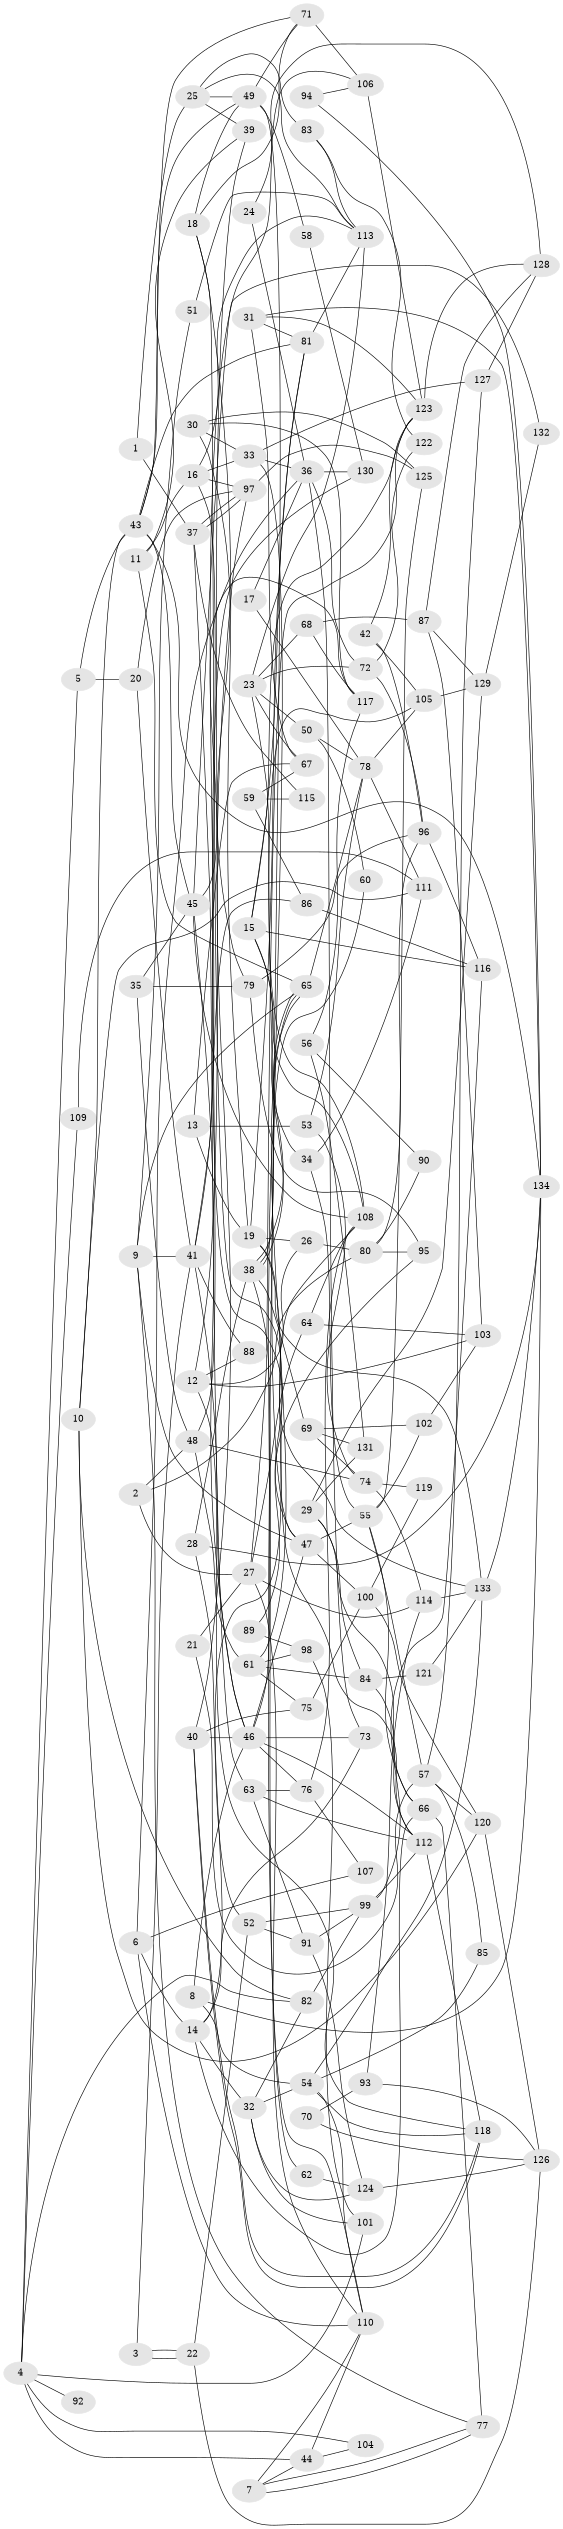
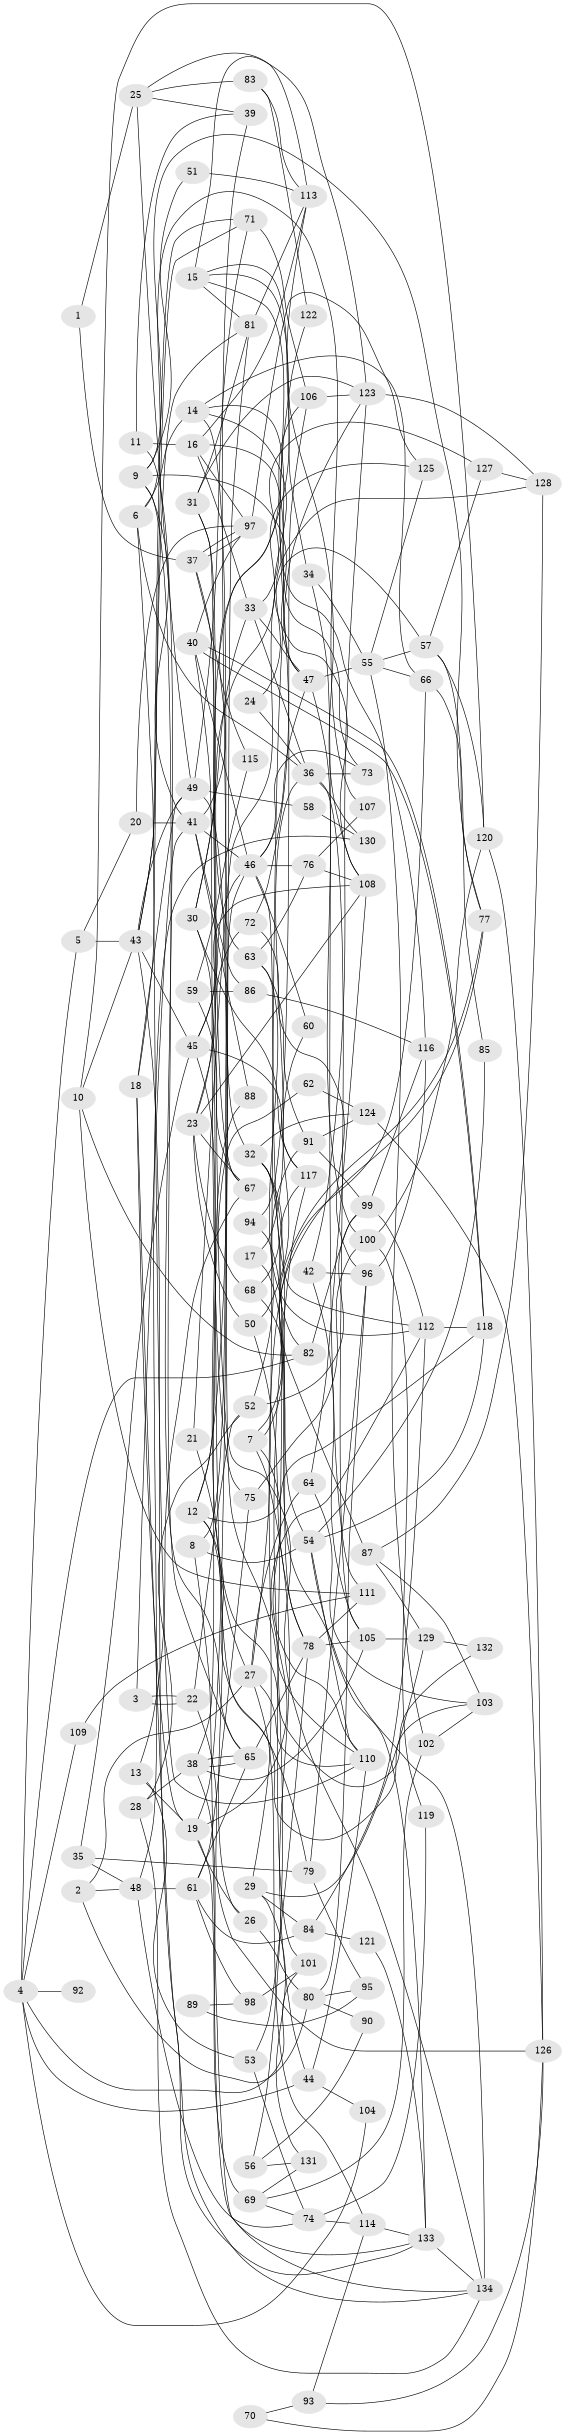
  graph {
    rankdir=LR
    node [color=gray90 style=filled]
    1
    25
    37
    39
    113
    49
    83
    97
    63
    115
    2
    27
    48
    80
    110
    123
    64
    114
    130
    61
    74
    96
    90
    95
    3
    22
    41
    52
    126
    46
    88
    86
    106
    4
    5
    44
    82
    92
    101
    104
    109
    20
    43
    99
    111
    134
    81
    71
    45
    6
    14
    36
    107
    32
    66
    73
    108
    72
    7
    77
    8
    54
    47
    112
    60
    76
    118
    133
    85
    9
    51
    65
    55
    100
    78
    10
    120
    11
    16
    33
    12
    26
    103
    13
    19
    53
    67
    124
    15
    34
    116
    128
    127
    125
    17
    105
    18
    58
    21
    57
    91
    23
    50
    68
    117
    87
    122
    24
    28
    38
    62
    69
    29
    84
    129
    131
    121
    132
    30
    79
    31
    102
    35
    40
    75
    42
    119
    98
    56
    59
    70
    93
    89
    94
    1 -- 25
    1 -- 37
    25 -- 39
    25 -- 113
    25 -- 49
    25 -- 83
    37 -- 97
    37 -- 97
    37 -- 63
    37 -- 115
    49 -- 110
    49 -- 71
    49 -- 58
    83 -- 113
    83 -- 122
    97 -- 125
    63 -- 112
    63 -- 76
    63 -- 91
    2 -- 27
    2 -- 48
    2 -- 80
    27 -- 110
    27 -- 123
    27 -- 64
    27 -- 114
    48 -- 130
    48 -- 61
    48 -- 74
    80 -- 96
    80 -- 90
    80 -- 95
    123 -- 128
    64 -- 108
    64 -- 103
    114 -- 133
    61 -- 65
    61 -- 84
    61 -- 75
    61 -- 98
    74 -- 114
    74 -- 119
    96 -- 116
    3 -- 22
    3 -- 22
    3 -- 41
    22 -- 52
    22 -- 126
    41 -- 46
    41 -- 88
    41 -- 86
    41 -- 106
    52 -- 99
    52 -- 91
    46 -- 73
    46 -- 47
    46 -- 112
    46 -- 60
    46 -- 76
    86 -- 116
    106 -- 123
    4 -- 5
    4 -- 44
    4 -- 82
    4 -- 92
    4 -- 101
    4 -- 104
    4 -- 109
    5 -- 20
    5 -- 43
    44 -- 110
    44 -- 104
    82 -- 99
    109 -- 111
    20 -- 97
    20 -- 41
    43 -- 49
    43 -- 134
    43 -- 81
    43 -- 71
    43 -- 45
    99 -- 112
    99 -- 116
    81 -- 113
    71 -- 106
    45 -- 46
    45 -- 108
    45 -- 117
    45 -- 132
    6 -- 110
    6 -- 14
    6 -- 36
    6 -- 107
    14 -- 32
    14 -- 66
    14 -- 73
    14 -- 108
    36 -- 130
    36 -- 73
-   36 -- 72
+   36 -- 105
    32 -- 82
    32 -- 101
    32 -- 54
    32 -- 124
    66 -- 77
    72 -- 96
    72 -- 122
    7 -- 110
    7 -- 44
    7 -- 77
    7 -- 77
    8 -- 46
    8 -- 134
    8 -- 54
    54 -- 110
    54 -- 118
    54 -- 133
    54 -- 85
    47 -- 55
    47 -- 100
    112 -- 118
    76 -- 107
    76 -- 108
    133 -- 134
    9 -- 41
    9 -- 77
    9 -- 47
    9 -- 51
    9 -- 65
    51 -- 113
    65 -- 78
    55 -- 66
    55 -- 125
    55 -- 57
    55 -- 102
    100 -- 120
    100 -- 119
    78 -- 111
    78 -- 105
    10 -- 82
    10 -- 43
    10 -- 111
    10 -- 120
    120 -- 126
    11 -- 39
    11 -- 65
    11 -- 16
    16 -- 113
    16 -- 97
    16 -- 47
    16 -- 33
    33 -- 36
    33 -- 47
    33 -- 127
    12 -- 39
    12 -- 88
    12 -- 118
    12 -- 26
    12 -- 103
    26 -- 80
    13 -- 19
    13 -- 53
    13 -- 67
    19 -- 81
    19 -- 112
    19 -- 133
    19 -- 26
    53 -- 74
    53 -- 78
    124 -- 126
    15 -- 123
    15 -- 81
    15 -- 108
    15 -- 34
    15 -- 116
    34 -- 111
    34 -- 55
    127 -- 128
    17 -- 36
    17 -- 78
    105 -- 129
    18 -- 49
    18 -- 71
    18 -- 133
    18 -- 19
    58 -- 130
    21 -- 27
    21 -- 57
    57 -- 85
    57 -- 120
    57 -- 127
    91 -- 99
    91 -- 124
    23 -- 113
    23 -- 108
    23 -- 72
    23 -- 67
    23 -- 50
    23 -- 68
    50 -- 60
    50 -- 78
    68 -- 117
    68 -- 87
    87 -- 103
    87 -- 128
    87 -- 129
    24 -- 36
    24 -- 128
    28 -- 52
    28 -- 134
    28 -- 38
    38 -- 65
    38 -- 65
    38 -- 105
    38 -- 62
    38 -- 69
    62 -- 124
    69 -- 74
    69 -- 131
    69 -- 102
    29 -- 66
    29 -- 84
    29 -- 129
    29 -- 131
    84 -- 112
    84 -- 121
    129 -- 132
    121 -- 133
    30 -- 33
    30 -- 125
    30 -- 117
    30 -- 79
    79 -- 96
    79 -- 95
    31 -- 123
    31 -- 134
    31 -- 81
    31 -- 67
    102 -- 103
    35 -- 48
    35 -- 45
    35 -- 79
    40 -- 97
    40 -- 46
    40 -- 118
    40 -- 118
    40 -- 75
    75 -- 100
    42 -- 123
    42 -- 96
    42 -- 105
    98 -- 101
    56 -- 90
    56 -- 117
    56 -- 131
    59 -- 115
    59 -- 86
    59 -- 67
    70 -- 126
    70 -- 93
    93 -- 114
    93 -- 126
    89 -- 95
    89 -- 98
    94 -- 106
    94 -- 134
  }
